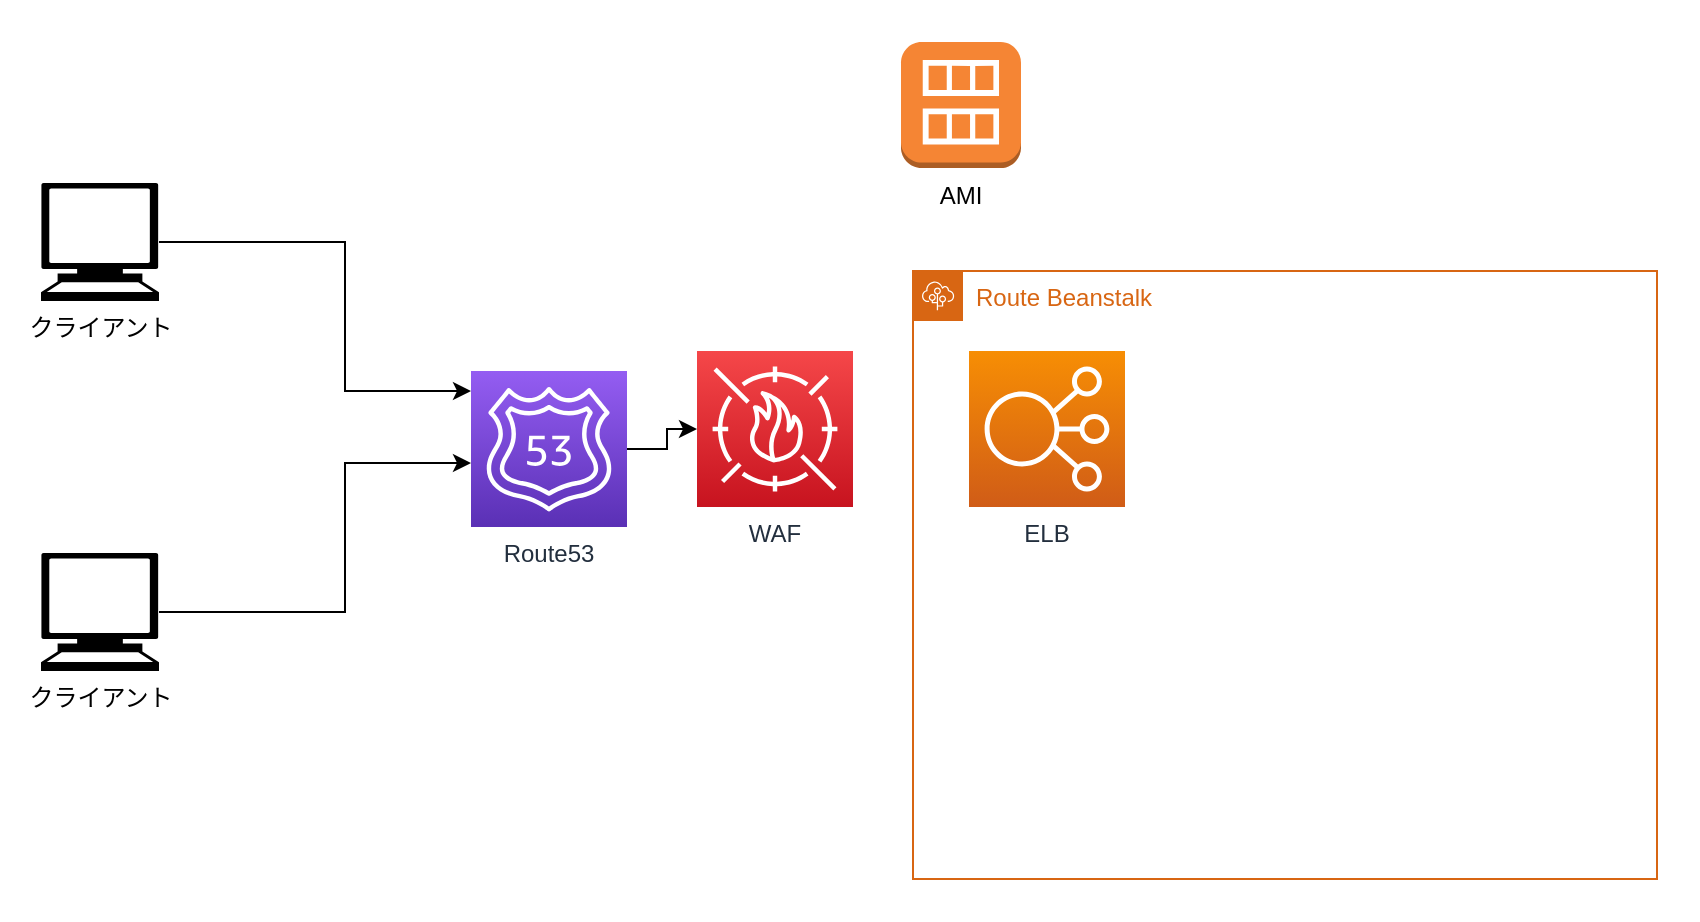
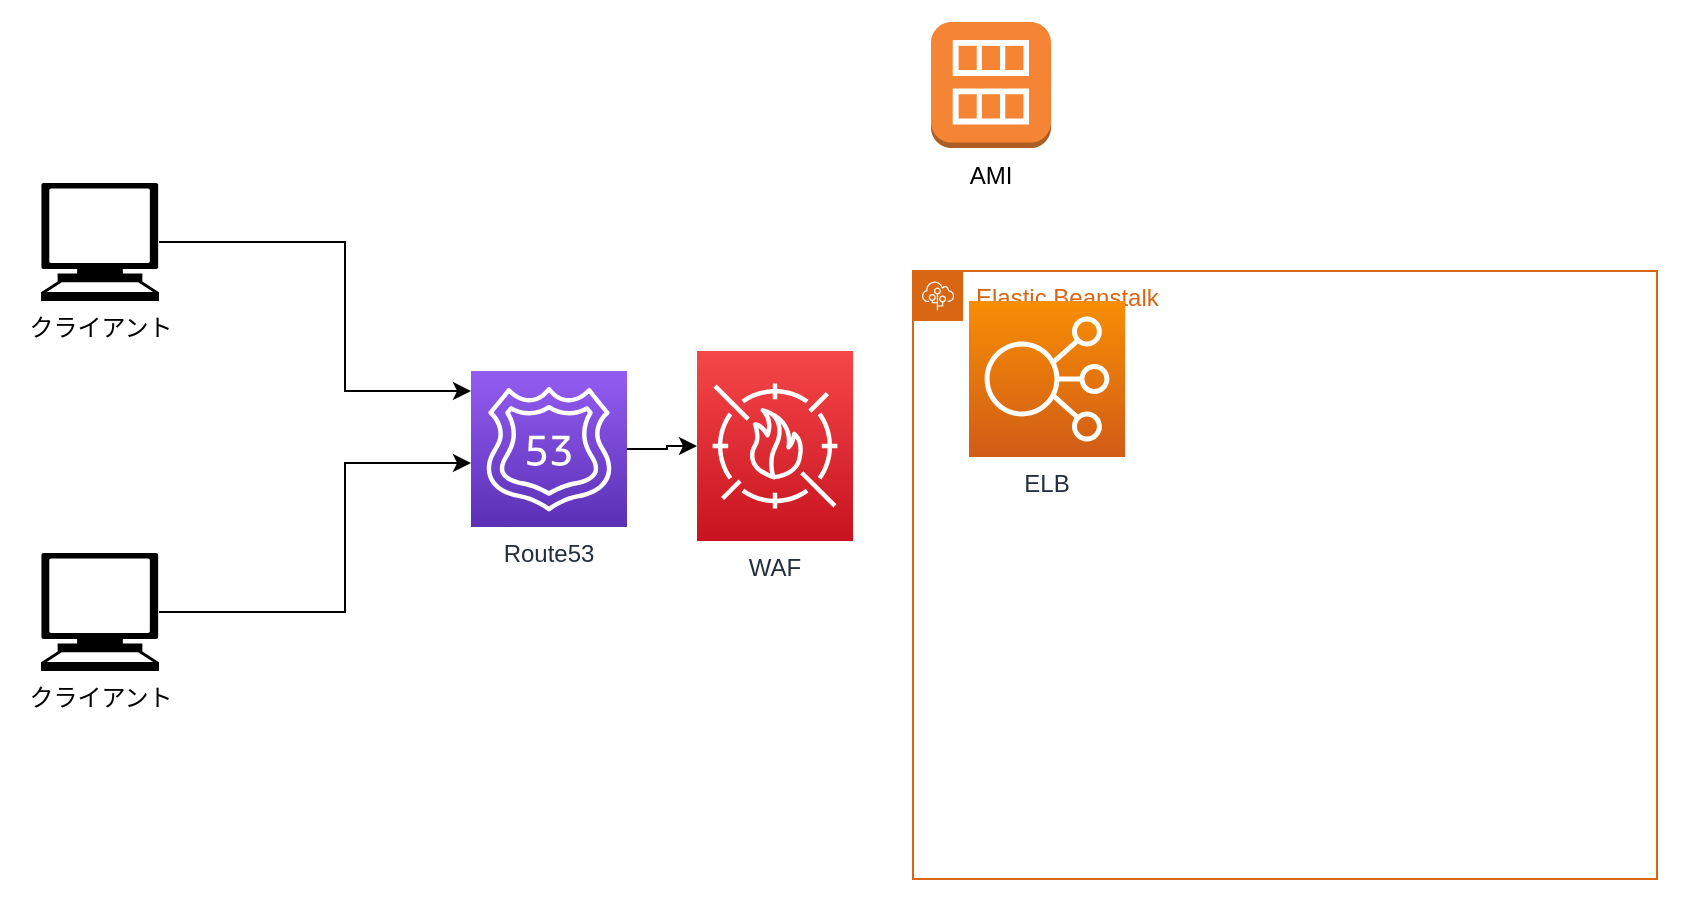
  <mxCell id="0" />
  <mxCell id="1" parent="0" />
- <mxCell id="2" value="Route Beanstalk" style="points=[[0,0],[0.25,0],[0.5,0],[0.75,0],[1,0],[1,0.25],[1,0.5],[1,0.75],[1,1],[0.75,1],[0.5,1],[0.25,1],[0,1],[0,0.75],[0,0.5],[0,0.25]];outlineConnect=0;gradientColor=none;html=1;whiteSpace=wrap;fontSize=12;fontStyle=0;container=1;pointerEvents=0;collapsible=0;recursiveResize=0;shape=mxgraph.aws4.group;grIcon=mxgraph.aws4.group_elastic_beanstalk;strokeColor=#D86613;fillColor=none;verticalAlign=top;align=left;spacingLeft=30;fontColor=#D86613;dashed=0;" vertex="1" parent="1"><mxGeometry x="456" y="135" width="372" height="304" as="geometry" /></mxCell>
- <mxCell id="3" value="ELB" style="sketch=0;points=[[0,0,0],[0.25,0,0],[0.5,0,0],[0.75,0,0],[1,0,0],[0,1,0],[0.25,1,0],[0.5,1,0],[0.75,1,0],[1,1,0],[0,0.25,0],[0,0.5,0],[0,0.75,0],[1,0.25,0],[1,0.5,0],[1,0.75,0]];outlineConnect=0;fontColor=#232F3E;gradientColor=#F78E04;gradientDirection=north;fillColor=#D05C17;strokeColor=#ffffff;dashed=0;verticalLabelPosition=bottom;verticalAlign=top;align=center;html=1;fontSize=12;fontStyle=0;aspect=fixed;shape=mxgraph.aws4.resourceIcon;resIcon=mxgraph.aws4.elastic_load_balancing;" vertex="1" parent="2"><mxGeometry x="28" y="40" width="78" height="78" as="geometry" /></mxCell>
+ <mxCell id="2" value="Elastic Beanstalk" style="points=[[0,0],[0.25,0],[0.5,0],[0.75,0],[1,0],[1,0.25],[1,0.5],[1,0.75],[1,1],[0.75,1],[0.5,1],[0.25,1],[0,1],[0,0.75],[0,0.5],[0,0.25]];outlineConnect=0;gradientColor=none;html=1;whiteSpace=wrap;fontSize=12;fontStyle=0;container=1;pointerEvents=0;collapsible=0;recursiveResize=0;shape=mxgraph.aws4.group;grIcon=mxgraph.aws4.group_elastic_beanstalk;strokeColor=#D86613;fillColor=none;verticalAlign=top;align=left;spacingLeft=30;fontColor=#D86613;dashed=0;" vertex="1" parent="1"><mxGeometry x="456" y="135" width="372" height="304" as="geometry" /></mxCell>
+ <mxCell id="3" value="ELB" style="sketch=0;points=[[0,0,0],[0.25,0,0],[0.5,0,0],[0.75,0,0],[1,0,0],[0,1,0],[0.25,1,0],[0.5,1,0],[0.75,1,0],[1,1,0],[0,0.25,0],[0,0.5,0],[0,0.75,0],[1,0.25,0],[1,0.5,0],[1,0.75,0]];outlineConnect=0;fontColor=#232F3E;gradientColor=#F78E04;gradientDirection=north;fillColor=#D05C17;strokeColor=#ffffff;dashed=0;verticalLabelPosition=bottom;verticalAlign=top;align=center;html=1;fontSize=12;fontStyle=0;aspect=fixed;shape=mxgraph.aws4.resourceIcon;resIcon=mxgraph.aws4.elastic_load_balancing;" vertex="1" parent="2"><mxGeometry x="28" y="15" width="78" height="78" as="geometry" /></mxCell>
  <mxCell id="4" style="edgeStyle=orthogonalEdgeStyle;rounded=0;orthogonalLoop=1;jettySize=auto;html=1;" edge="1" parent="1" source="5" target="9"><mxGeometry relative="1" as="geometry"><Array as="points"><mxPoint x="172" y="120" /><mxPoint x="172" y="195" /></Array></mxGeometry></mxCell>
  <mxCell id="5" value="クライアント" style="shape=mxgraph.signs.tech.computer;html=1;pointerEvents=1;fillColor=#000000;strokeColor=none;verticalLabelPosition=bottom;verticalAlign=top;align=center;" vertex="1" parent="1"><mxGeometry x="20" y="91" width="59" height="59" as="geometry" /></mxCell>
  <mxCell id="6" style="edgeStyle=orthogonalEdgeStyle;rounded=0;orthogonalLoop=1;jettySize=auto;html=1;" edge="1" parent="1" source="7" target="9"><mxGeometry relative="1" as="geometry"><Array as="points"><mxPoint x="172" y="306" /><mxPoint x="172" y="231" /></Array></mxGeometry></mxCell>
  <mxCell id="7" value="クライアント" style="shape=mxgraph.signs.tech.computer;html=1;pointerEvents=1;fillColor=#000000;strokeColor=none;verticalLabelPosition=bottom;verticalAlign=top;align=center;" vertex="1" parent="1"><mxGeometry x="20" y="276" width="59" height="59" as="geometry" /></mxCell>
  <mxCell id="8" style="edgeStyle=orthogonalEdgeStyle;rounded=0;orthogonalLoop=1;jettySize=auto;html=1;" edge="1" parent="1" source="9" target="10"><mxGeometry relative="1" as="geometry" /></mxCell>
  <mxCell id="9" value="Route53" style="sketch=0;points=[[0,0,0],[0.25,0,0],[0.5,0,0],[0.75,0,0],[1,0,0],[0,1,0],[0.25,1,0],[0.5,1,0],[0.75,1,0],[1,1,0],[0,0.25,0],[0,0.5,0],[0,0.75,0],[1,0.25,0],[1,0.5,0],[1,0.75,0]];outlineConnect=0;fontColor=#232F3E;gradientColor=#945DF2;gradientDirection=north;fillColor=#5A30B5;strokeColor=#ffffff;dashed=0;verticalLabelPosition=bottom;verticalAlign=top;align=center;html=1;fontSize=12;fontStyle=0;aspect=fixed;shape=mxgraph.aws4.resourceIcon;resIcon=mxgraph.aws4.route_53;" vertex="1" parent="1"><mxGeometry x="235" y="185" width="78" height="78" as="geometry" /></mxCell>
- <mxCell id="10" value="WAF" style="sketch=0;points=[[0,0,0],[0.25,0,0],[0.5,0,0],[0.75,0,0],[1,0,0],[0,1,0],[0.25,1,0],[0.5,1,0],[0.75,1,0],[1,1,0],[0,0.25,0],[0,0.5,0],[0,0.75,0],[1,0.25,0],[1,0.5,0],[1,0.75,0]];outlineConnect=0;fontColor=#232F3E;gradientColor=#F54749;gradientDirection=north;fillColor=#C7131F;strokeColor=#ffffff;dashed=0;verticalLabelPosition=bottom;verticalAlign=top;align=center;html=1;fontSize=12;fontStyle=0;aspect=fixed;shape=mxgraph.aws4.resourceIcon;resIcon=mxgraph.aws4.waf;" vertex="1" parent="1"><mxGeometry x="348" y="175" width="78" height="78" as="geometry" /></mxCell>
- <mxCell id="11" value="AMI" style="outlineConnect=0;dashed=0;verticalLabelPosition=bottom;verticalAlign=top;align=center;html=1;shape=mxgraph.aws3.ami;fillColor=#F58534;gradientColor=none;" vertex="1" parent="1"><mxGeometry x="450" y="20.5" width="60" height="63" as="geometry" /></mxCell>
+ <mxCell id="10" value="WAF" style="sketch=0;points=[[0,0,0],[0.25,0,0],[0.5,0,0],[0.75,0,0],[1,0,0],[0,1,0],[0.25,1,0],[0.5,1,0],[0.75,1,0],[1,1,0],[0,0.25,0],[0,0.5,0],[0,0.75,0],[1,0.25,0],[1,0.5,0],[1,0.75,0]];outlineConnect=0;fontColor=#232F3E;gradientColor=#F54749;gradientDirection=north;fillColor=#C7131F;strokeColor=#ffffff;dashed=0;verticalLabelPosition=bottom;verticalAlign=top;align=center;html=1;fontSize=12;fontStyle=0;aspect=fixed;shape=mxgraph.aws4.resourceIcon;resIcon=mxgraph.aws4.waf;" vertex="1" parent="1"><mxGeometry x="348" y="175" width="78" height="95" as="geometry" /></mxCell>
+ <mxCell id="11" value="AMI" style="outlineConnect=0;dashed=0;verticalLabelPosition=bottom;verticalAlign=top;align=center;html=1;shape=mxgraph.aws3.ami;fillColor=#F58534;gradientColor=none;" vertex="1" parent="1"><mxGeometry x="465" y="10.5" width="60" height="63" as="geometry" /></mxCell>
